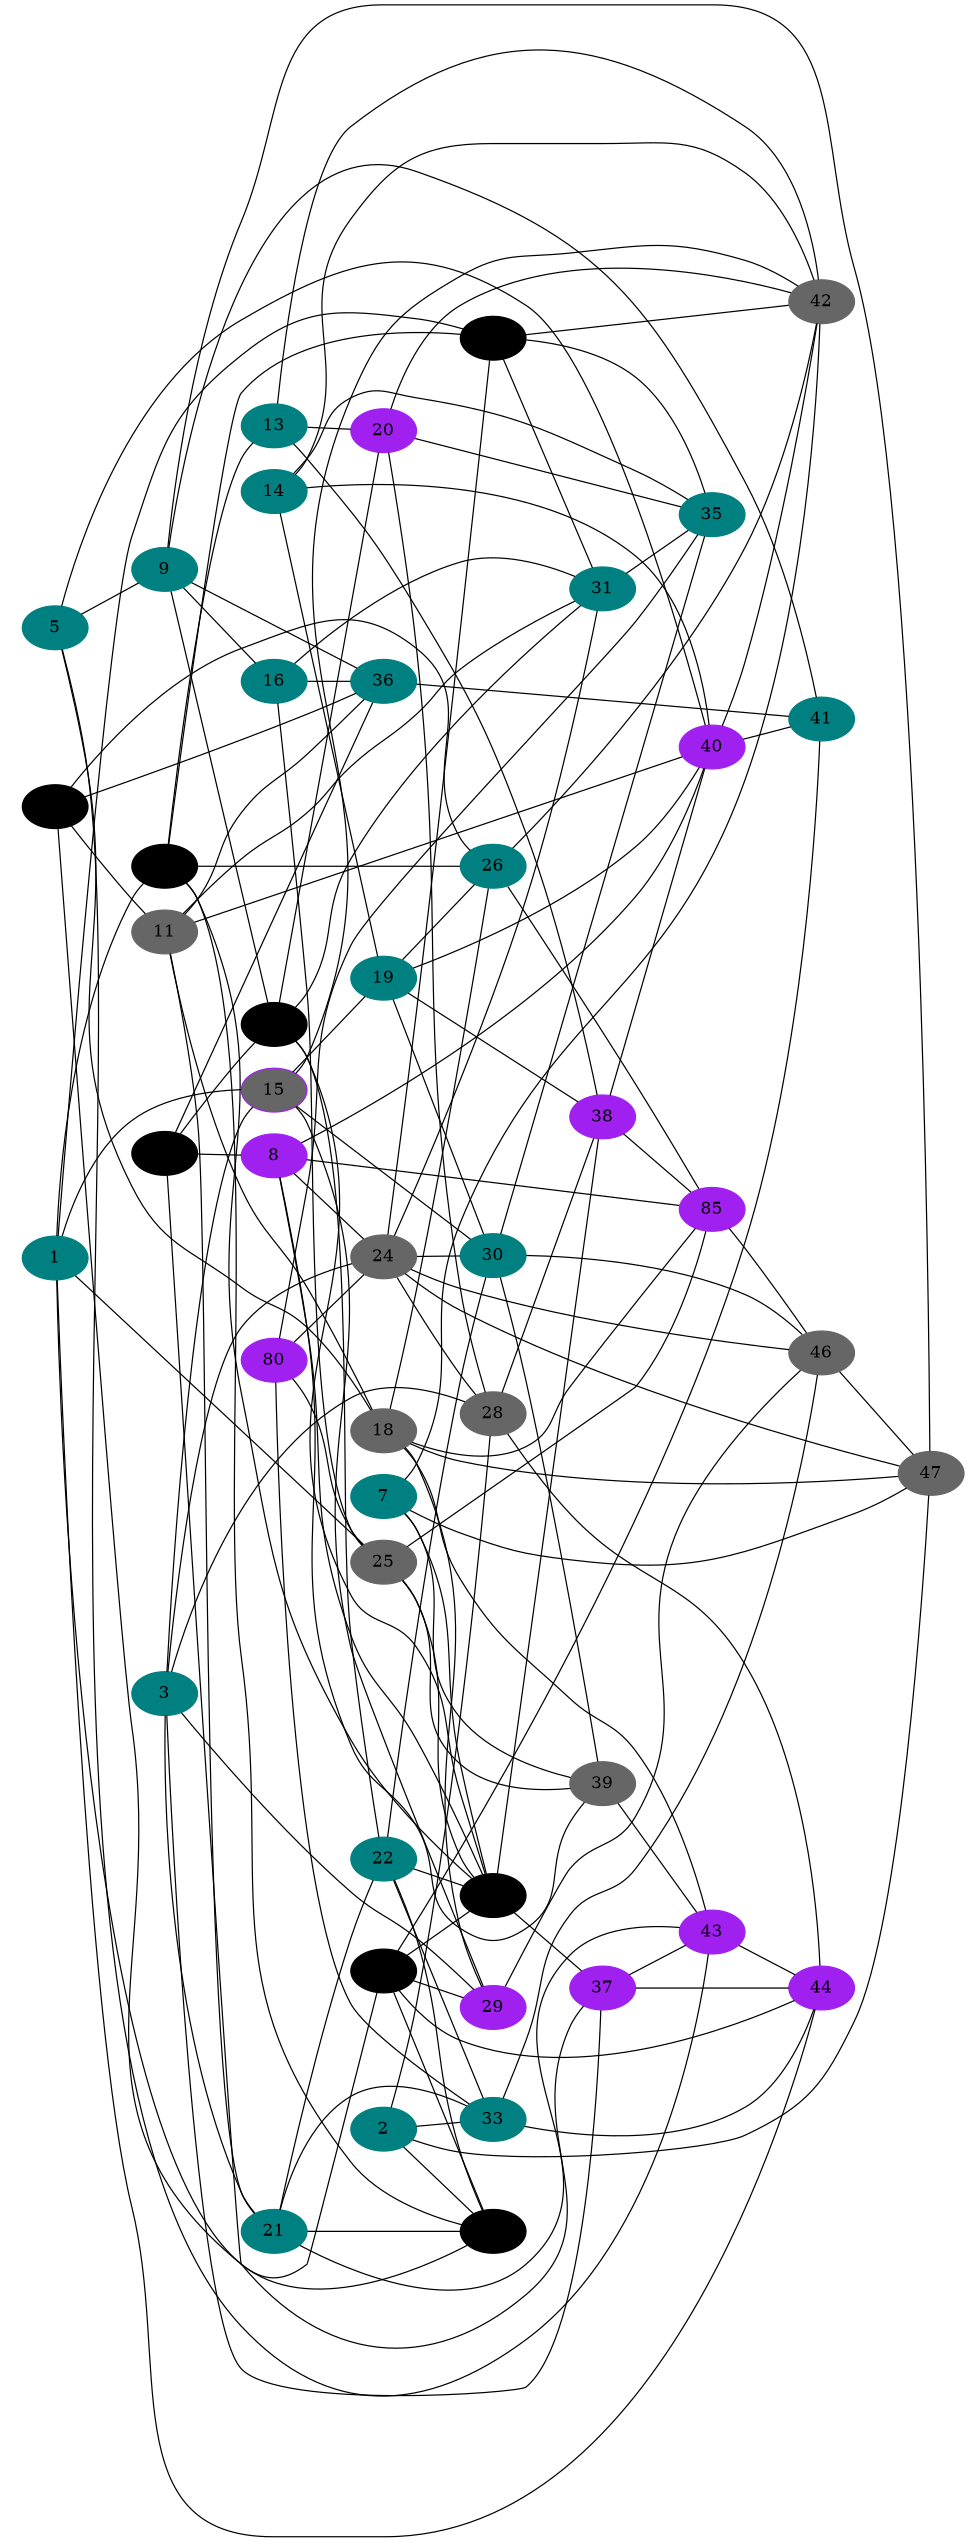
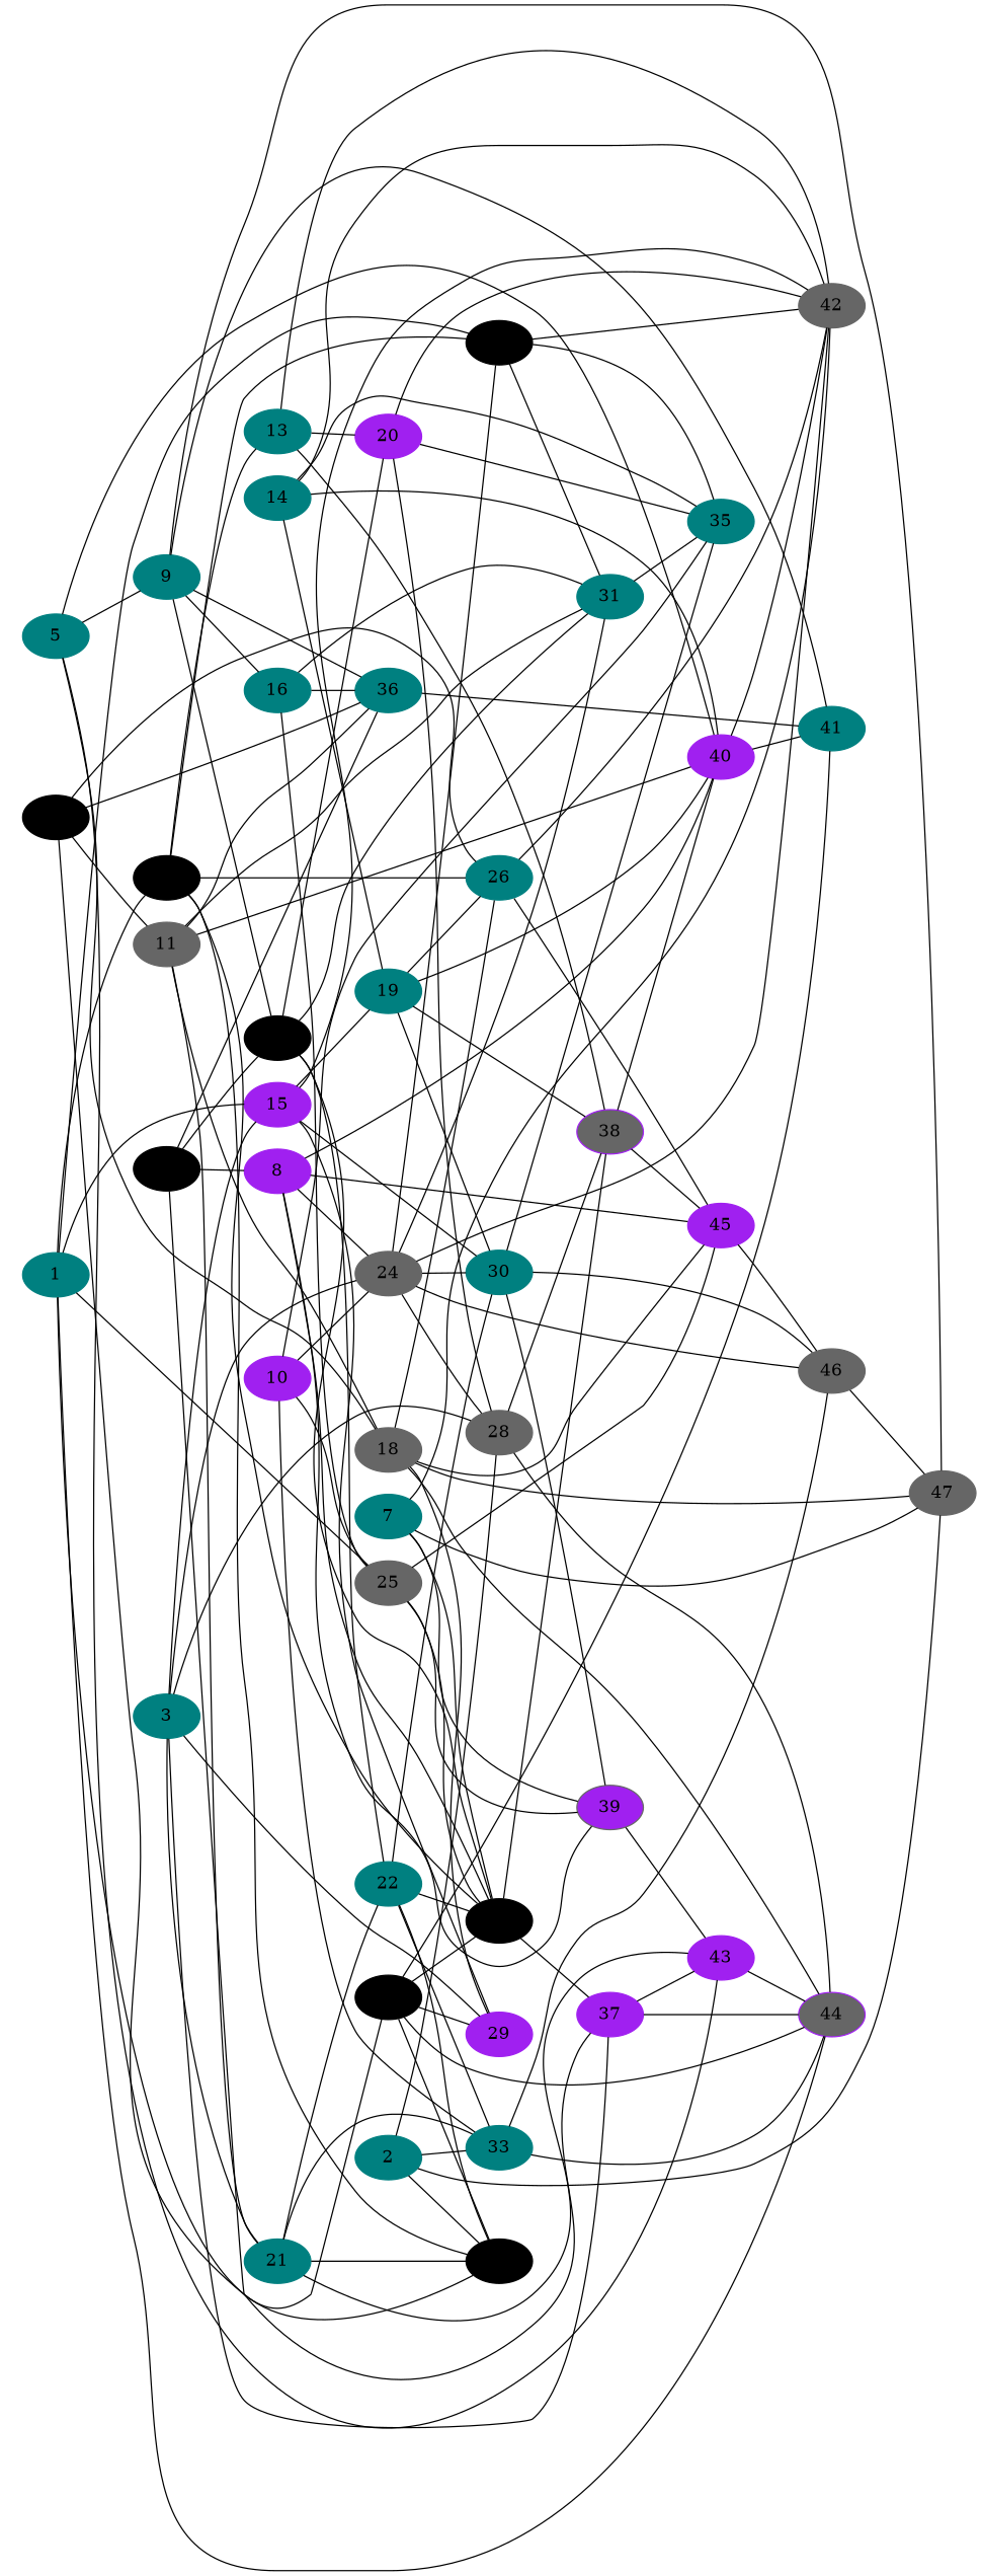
  graph {
    rankdir=LR
    node [color=teal style=filled]
    edge [weight=1.0]
    12 [color=black]
    1
-   15 [color=purple fillcolor=gray40]
+   15 [color=purple]
    23 [color=black]
    25 [color=gray40]
    27 [color=black]
-   44 [color=purple]
+   44 [color=purple fillcolor=gray40]
    32 [color=black]
    26
    34 [color=black]
    13
    29 [color=purple]
    42 [color=gray40]
    19
    30
    41
-   39 [color=gray40]
-   45 [color=purple label=85]
+   39 [color=gray40 fillcolor=purple]
+   45 [color=purple]
    35
    31
    28 [color=gray40]
    2
    33
    47 [color=gray40]
-   38 [color=purple]
+   38 [color=purple fillcolor=gray40]
    46 [color=gray40]
    3
    21
    24 [color=gray40]
    37 [color=purple]
    43 [color=purple]
    22
    4 [color=black]
    11 [color=gray40]
    36
    18 [color=gray40]
    40 [color=purple]
    5
    9
    17 [color=black]
    16
    6 [color=black]
    8 [color=purple]
    20 [color=purple]
    7
-   10 [color=purple label=80]
+   10 [color=purple]
    14
    12 -- 27
    12 -- 32
    12 -- 26
    12 -- 34
    12 -- 13
    1 -- 12
    1 -- 15
    1 -- 23
    1 -- 25
    1 -- 27
    1 -- 44
    15 -- 29
    15 -- 42
    15 -- 19
    15 -- 30
    23 -- 44
    23 -- 32
    23 -- 34
    23 -- 29
    23 -- 41
    25 -- 34
    25 -- 39
    25 -- 45
    27 -- 42
    27 -- 35
    27 -- 31
    26 -- 42
    26 -- 45
    34 -- 38
    34 -- 37 [weight=2.0]
    13 -- 42
    13 -- 38
    13 -- 20
-   29 -- 46
    19 -- 26
    19 -- 30
    19 -- 38
    19 -- 40
    30 -- 39 [weight=2.0]
    30 -- 35
    30 -- 46
    39 -- 43
    45 -- 46
    31 -- 35
    28 -- 44
    28 -- 38
    2 -- 32
    2 -- 28
    2 -- 33
    2 -- 47
    33 -- 44
    33 -- 46
    38 -- 45
    38 -- 40
    46 -- 47
    3 -- 15
    3 -- 29
    3 -- 28
    3 -- 21
    3 -- 24
    3 -- 37
    21 -- 32
    21 -- 33
    21 -- 43
    21 -- 22
    24 -- 27
    24 -- 30
    24 -- 31
    24 -- 28
-   24 -- 47
+   24 -- 42
    24 -- 46
    37 -- 44
    37 -- 43
    43 -- 44
    22 -- 32
    22 -- 34
    22 -- 30
    22 -- 33
    4 -- 32
    4 -- 26
    4 -- 11
    4 -- 36
    11 -- 31
    11 -- 21
    11 -- 36
    11 -- 18
    11 -- 40
    36 -- 41
    18 -- 26
    18 -- 29
    18 -- 45
    18 -- 47
-   18 -- 43
+   18 -- 44
    40 -- 42
    40 -- 41
    5 -- 43
    5 -- 18
    5 -- 40
    5 -- 9
    9 -- 41
    9 -- 47
    9 -- 36
    9 -- 17
    9 -- 16
    17 -- 34
    17 -- 31
    17 -- 22
    17 -- 20
    16 -- 25
    16 -- 31
    16 -- 36
    6 -- 37
    6 -- 36
    6 -- 17
    6 -- 8
    8 -- 34
    8 -- 39
    8 -- 45
    8 -- 24
    8 -- 40
    20 -- 42
    20 -- 35
    20 -- 28
    7 -- 34
    7 -- 42
    7 -- 39
    7 -- 47
    10 -- 25
    10 -- 35
    10 -- 33
    10 -- 24
    14 -- 42
    14 -- 19
    14 -- 35
    14 -- 40
  }
